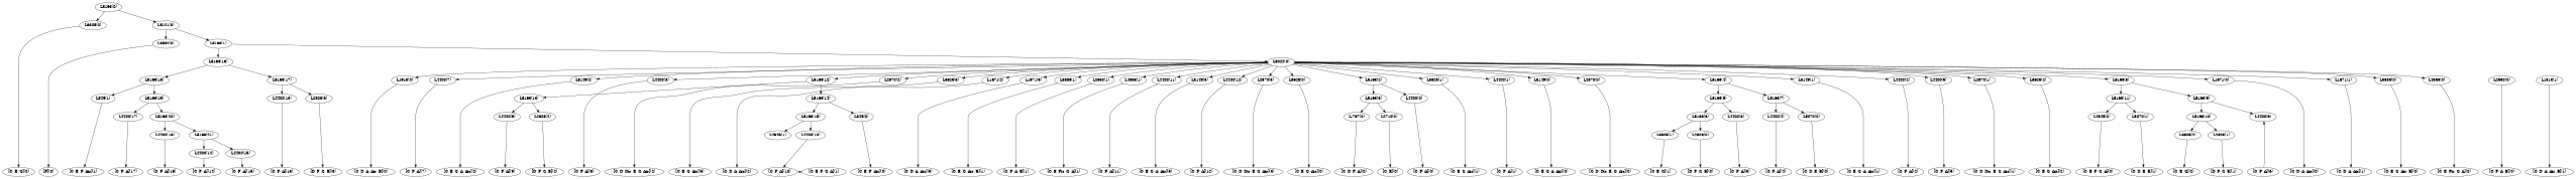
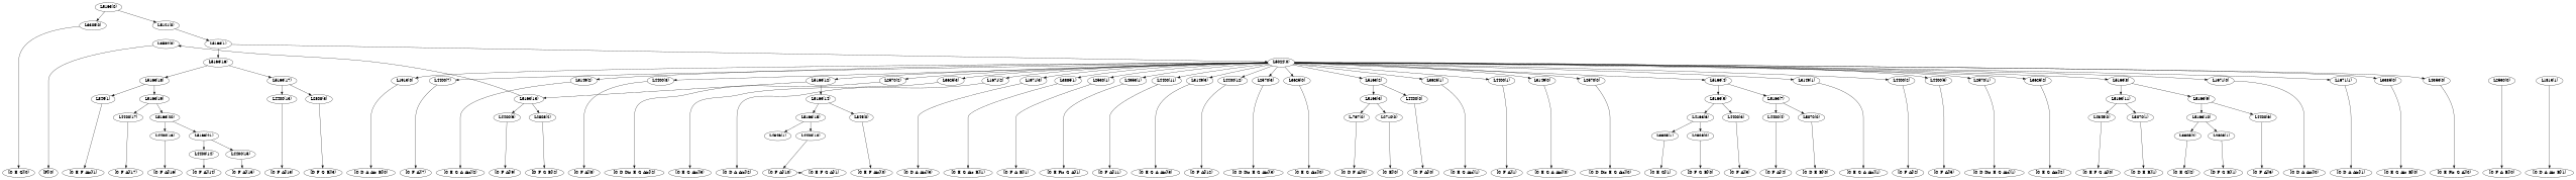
  digraph {
    "L5163(0)"
    "L3305(0)"
    "L5121(0)"
    "L5163(1)"
    "L3582(0)"
    "L5022(0)"
    "L5163(16)"
    "L3625(0)"
    "L5163(2)"
    "L3625(1)"
    "L4400(1)"
    "L3149(0)"
    "L4400(2)"
    "L2570(0)"
    "L5163(4)"
    "L3149(1)"
    "L4400(5)"
    "L2570(1)"
    "L5163(8)"
    "L3625(2)"
    "L1671(0)"
    "L1671(1)"
    n23 [label="L3385(0)"]
    "L2530(0)"
    "L4353(0)"
    n26 [label="L1913(0)"]
    "L4400(7)"
    "L3149(2)"
    "L4400(8)"
    "L2570(2)"
    "L5163(12)"
    "L3625(3)"
    "L1671(2)"
    "L1671(3)"
    "L3885(1)"
    "L2530(1)"
    "L4353(1)"
    "L1813(1)"
    "L4400(11)"
    "L3149(3)"
    "L4400(12)"
    "L2570(3)"
    "L5163(17)"
    "L5163(18)"
    "L4400(0)"
    "L5163(3)"
    "L5163(5)"
    "L5163(7)"
    "L5163(9)"
    "L5163(11)"
    "L5163(13)"
    "L5163(14)"
    "L4400(13)"
    "L2808(3)"
    "L845(1)"
    "L5163(19)"
    "L-767(0)"
    "L2710(0)"
    "L4400(3)"
-   "L5163(6)"
+   "L5163(6)" [label="L4163(6)"]
    "L5070(0)"
    "L4400(4)"
    "L4400(6)"
    "L5163(10)"
    "L5070(1)"
    n66 [label="L4345(0)"]
    "L4400(9)"
    "L2808(2)"
    "L845(0)"
    "L5163(15)"
    "L5163(20)"
    "L4400(17)"
    "L3305(1)"
    "L2808(0)"
    "L3305(2)"
    "L2808(1)"
    "L4400(10)"
    "L4346(1)"
    "L5163(21)"
    "L4400(16)"
    "L4400(14)"
    "L4400(15)"
    "[C  E  G](0)"
    "[C  E  G  Ais](0)"
    "[C  F  A](0)"
    "[C  D  F  A](0)"
    "[C  E](0)"
    "[C  E  G  Ais](1)"
    "[C  F  A](1)"
    "[C  E  G  A  Ais](0)"
    "[C  F  A](2)"
    "[C  D  Dis  E  G  Ais](0)"
    "[C  F  A](3)"
    "[C  E  G](1)"
    "[D  F  G  B](0)"
    "[C  D  E  B](0)"
    "[C  F  A](4)"
    "[C  E  G  A  Ais](1)"
    "[C  F  A](5)"
    "[C  D  Dis  E  G  Ais](1)"
    "[C  F  A](6)"
    "[C  E  G](2)"
    "[D  F  G  B](1)"
    "[C  D  E  B](1)"
    "[C  E  F  G  A](0)"
    "[C  E  G  Ais](2)"
    "[C  D  A  Ais](0)"
    "[C  D  A  Ais](1)"
    "[C  E  G  Ais  B](0)"
    "[C  F  A  B](0)"
    "[C  E  Fis  G  A](0)"
    "[C  D  A  Ais  B](0)"
    "[C  F  A](7)"
    "[C  E  G  A  Ais](2)"
    "[C  F  A](8)"
    "[C  D  Dis  E  G  Ais](2)"
    "[C  F  A](9)"
    "[D  F  G  B](2)"
    "[C  E  F  Ais](0)"
    "[C  F  A](10)"
    "[C  E  F  G  A](1)"
    "[C  E  G  Ais](3)"
    "[C  D  A  Ais](2)"
    "[C  D  A  Ais](3)"
    "[C  E  G  Ais  B](1)"
    "[C  F  A  B](1)"
    "[C  E  Fis  G  A](1)"
    "[C  D  A  Ais  B](1)"
    "[C  F  A](11)"
    "[C  E  G  A  Ais](3)"
    "[C  F  A](12)"
    "[C  D  Dis  E  G  Ais](3)"
    "[C  F  A](13)"
    "[D  F  G  B](3)"
    "[C  E  F  Ais](1)"
    "[C  F  A](14)"
    "[C  F  A](15)"
    "[C  F  A](16)"
    "[C  F  A](17)"
    "[F](0)"
    subgraph sub_1 {
      rank=min
      "L5163(0)"
    }
    subgraph sub_2 {
      rank=same
      "L3305(0)"
      "L5121(0)"
    }
    subgraph sub_3 {
      rank=same
      "L5163(1)"
      "L3582(0)"
    }
    subgraph sub_4 {
      rank=same
      "L5022(0)"
      "L5163(16)"
    }
    subgraph sub_5 {
      rank=same
      "L3625(0)"
      "L5163(2)"
      "L3625(1)"
      "L4400(1)"
      "L3149(0)"
      "L4400(2)"
      "L2570(0)"
      "L5163(4)"
      "L3149(1)"
      "L4400(5)"
      "L2570(1)"
      "L5163(8)"
      "L3625(2)"
      "L1671(0)"
      "L1671(1)"
      n23
      "L2530(0)"
      "L4353(0)"
      n26
      "L4400(7)"
      "L3149(2)"
      "L4400(8)"
      "L2570(2)"
      "L5163(12)"
      "L3625(3)"
      "L1671(2)"
      "L1671(3)"
      "L3885(1)"
      "L2530(1)"
      "L4353(1)"
      "L1813(1)"
      "L4400(11)"
      "L3149(3)"
      "L4400(12)"
      "L2570(3)"
      "L5163(17)"
      "L5163(18)"
    }
    subgraph sub_6 {
      rank=same
      "L4400(0)"
      "L5163(3)"
      "L5163(5)"
      "L5163(7)"
      "L5163(9)"
      "L5163(11)"
      "L5163(13)"
      "L5163(14)"
      "L4400(13)"
      "L2808(3)"
      "L845(1)"
      "L5163(19)"
    }
    subgraph sub_7 {
      rank=same
      "L-767(0)"
      "L2710(0)"
      "L4400(3)"
      "L5163(6)"
      "L5070(0)"
      "L4400(4)"
      "L4400(6)"
      "L5163(10)"
      "L5070(1)"
      n66
      "L4400(9)"
      "L2808(2)"
      "L845(0)"
      "L5163(15)"
      "L5163(20)"
      "L4400(17)"
    }
    subgraph sub_8 {
      rank=same
      "L3305(1)"
      "L2808(0)"
      "L3305(2)"
      "L2808(1)"
      "L4400(10)"
      "L4346(1)"
      "L5163(21)"
      "L4400(16)"
    }
    subgraph sub_9 {
      rank=same
      "L4400(14)"
      "L4400(15)"
    }
    subgraph sub_10 {
      rank=max
      "[C  E  G](0)"
      "[C  E  G  Ais](0)"
      "[C  F  A](0)"
      "[C  D  F  A](0)"
      "[C  E](0)"
      "[C  E  G  Ais](1)"
      "[C  F  A](1)"
      "[C  E  G  A  Ais](0)"
      "[C  F  A](2)"
      "[C  D  Dis  E  G  Ais](0)"
      "[C  F  A](3)"
      "[C  E  G](1)"
      "[D  F  G  B](0)"
      "[C  D  E  B](0)"
      "[C  F  A](4)"
      "[C  E  G  A  Ais](1)"
      "[C  F  A](5)"
      "[C  D  Dis  E  G  Ais](1)"
      "[C  F  A](6)"
      "[C  E  G](2)"
      "[D  F  G  B](1)"
      "[C  D  E  B](1)"
      "[C  E  F  G  A](0)"
      "[C  E  G  Ais](2)"
      "[C  D  A  Ais](0)"
      "[C  D  A  Ais](1)"
      "[C  E  G  Ais  B](0)"
      "[C  F  A  B](0)"
      "[C  E  Fis  G  A](0)"
      "[C  D  A  Ais  B](0)"
      "[C  F  A](7)"
      "[C  E  G  A  Ais](2)"
      "[C  F  A](8)"
      "[C  D  Dis  E  G  Ais](2)"
      "[C  F  A](9)"
      "[D  F  G  B](2)"
      "[C  E  F  Ais](0)"
      "[C  F  A](10)"
      "[C  E  F  G  A](1)"
      "[C  E  G  Ais](3)"
      "[C  D  A  Ais](2)"
      "[C  D  A  Ais](3)"
      "[C  E  G  Ais  B](1)"
      "[C  F  A  B](1)"
      "[C  E  Fis  G  A](1)"
      "[C  D  A  Ais  B](1)"
      "[C  F  A](11)"
      "[C  E  G  A  Ais](3)"
      "[C  F  A](12)"
      "[C  D  Dis  E  G  Ais](3)"
      "[C  F  A](13)"
      "[D  F  G  B](3)"
      "[C  E  F  Ais](1)"
      "[C  F  A](14)"
      "[C  F  A](15)"
      "[C  F  A](16)"
      "[C  F  A](17)"
      "[F](0)"
    }
    "L5163(0)" -> "L3305(0)"
    "L5163(0)" -> "L5121(0)"
    "L3305(0)" -> "[C  E  G](0)"
    "L5121(0)" -> "L5163(1)"
-   "L5121(0)" -> "L3582(0)"
+   "L5163(13)" -> "L3582(0)"
    "L5163(1)" -> "L5022(0)"
    "L5163(1)" -> "L5163(16)"
    "L3582(0)" -> "[F](0)"
    "L5022(0)" -> "L3625(0)"
    "L5022(0)" -> "L5163(2)"
    "L5022(0)" -> "L3625(1)"
    "L5022(0)" -> "L4400(1)"
    "L5022(0)" -> "L3149(0)"
    "L5022(0)" -> "L4400(2)"
    "L5022(0)" -> "L2570(0)"
    "L5022(0)" -> "L5163(4)"
    "L5022(0)" -> "L3149(1)"
    "L5022(0)" -> "L4400(5)"
    "L5022(0)" -> "L2570(1)"
    "L5022(0)" -> "L5163(8)"
    "L5022(0)" -> "L3625(2)"
    "L5022(0)" -> "L1671(0)"
    "L5022(0)" -> "L1671(1)"
    "L5022(0)" -> n23
    "L5022(0)" -> "L4353(0)"
    "L5022(0)" -> n26
    "L5022(0)" -> "L4400(7)"
    "L5022(0)" -> "L3149(2)"
    "L5022(0)" -> "L4400(8)"
    "L5022(0)" -> "L2570(2)"
    "L5022(0)" -> "L5163(12)"
    "L5022(0)" -> "L3625(3)"
    "L5022(0)" -> "L1671(2)"
    "L5022(0)" -> "L1671(3)"
    "L5022(0)" -> "L3885(1)"
    "L5022(0)" -> "L2530(1)"
    "L5022(0)" -> "L4353(1)"
    "L5022(0)" -> "L4400(11)"
    "L5022(0)" -> "L3149(3)"
    "L5022(0)" -> "L4400(12)"
    "L5022(0)" -> "L2570(3)"
    "L5163(16)" -> "L5163(17)"
    "L5163(16)" -> "L5163(18)"
    "L3625(0)" -> "[C  E  G  Ais](0)"
    "L5163(2)" -> "L4400(0)"
    "L5163(2)" -> "L5163(3)"
    "L3625(1)" -> "[C  E  G  Ais](1)"
    "L4400(1)" -> "[C  F  A](1)"
    "L3149(0)" -> "[C  E  G  A  Ais](0)"
    "L4400(2)" -> "[C  F  A](2)"
    "L2570(0)" -> "[C  D  Dis  E  G  Ais](0)"
    "L5163(4)" -> "L5163(5)"
    "L5163(4)" -> "L5163(7)"
    "L3149(1)" -> "[C  E  G  A  Ais](1)"
    "L4400(5)" -> "[C  F  A](5)"
    "L2570(1)" -> "[C  D  Dis  E  G  Ais](1)"
    "L5163(8)" -> "L5163(9)"
    "L5163(8)" -> "L5163(11)"
    "L3625(2)" -> "[C  E  G  Ais](2)"
    "L1671(0)" -> "[C  D  A  Ais](0)"
    "L1671(1)" -> "[C  D  A  Ais](1)"
    n23 -> "[C  E  G  Ais  B](0)"
    "L2530(0)" -> "[C  F  A  B](0)"
    "L4353(0)" -> "[C  E  Fis  G  A](0)"
    n26 -> "[C  D  A  Ais  B](0)"
    "L4400(7)" -> "[C  F  A](7)"
    "L3149(2)" -> "[C  E  G  A  Ais](2)"
    "L4400(8)" -> "[C  F  A](8)"
    "L2570(2)" -> "[C  D  Dis  E  G  Ais](2)"
    "L5163(12)" -> "L5163(13)"
    "L5163(12)" -> "L5163(14)"
    "L3625(3)" -> "[C  E  G  Ais](3)"
    "L1671(2)" -> "[C  D  A  Ais](2)"
    "L1671(3)" -> "[C  D  A  Ais](3)"
    "L3885(1)" -> "[C  E  G  Ais  B](1)"
    "L2530(1)" -> "[C  F  A  B](1)"
    "L4353(1)" -> "[C  E  Fis  G  A](1)"
    "L1813(1)" -> "[C  D  A  Ais  B](1)"
    "L4400(11)" -> "[C  F  A](11)"
    "L3149(3)" -> "[C  E  G  A  Ais](3)"
    "L4400(12)" -> "[C  F  A](12)"
    "L2570(3)" -> "[C  D  Dis  E  G  Ais](3)"
    "L5163(17)" -> "L4400(13)"
    "L5163(17)" -> "L2808(3)"
    "L5163(18)" -> "L845(1)"
    "L5163(18)" -> "L5163(19)"
    "L4400(0)" -> "[C  F  A](0)"
    "L5163(3)" -> "L-767(0)"
    "L5163(3)" -> "L2710(0)"
    "L5163(5)" -> "L4400(3)"
    "L5163(5)" -> "L5163(6)"
    "L5163(7)" -> "L5070(0)"
    "L5163(7)" -> "L4400(4)"
    "L5163(9)" -> "L4400(6)"
    "L5163(9)" -> "L5163(10)"
    "L5163(11)" -> "L5070(1)"
    "L5163(11)" -> n66
    "L5163(13)" -> "L4400(9)"
    "L5163(13)" -> "L2808(2)"
    "L5163(14)" -> "L845(0)"
    "L5163(14)" -> "L5163(15)"
    "L4400(13)" -> "[C  F  A](13)"
    "L2808(3)" -> "[D  F  G  B](3)"
    "L845(1)" -> "[C  E  F  Ais](1)"
    "L5163(19)" -> "L5163(20)"
    "L5163(19)" -> "L4400(17)"
    "L-767(0)" -> "[C  D  F  A](0)"
    "L2710(0)" -> "[C  E](0)"
    "L4400(3)" -> "[C  F  A](3)"
    "L5163(6)" -> "L3305(1)"
    "L5163(6)" -> "L2808(0)"
    "L5070(0)" -> "[C  D  E  B](0)"
    "L4400(4)" -> "[C  F  A](4)"
-   "[C  F  A](6)" -> "L4400(6)"
+   "L4400(6)" -> "[C  F  A](6)"
    "L5163(10)" -> "L3305(2)"
    "L5163(10)" -> "L2808(1)"
    "L5070(1)" -> "[C  D  E  B](1)"
    n66 -> "[C  E  F  G  A](0)"
    "L4400(9)" -> "[C  F  A](9)"
    "L2808(2)" -> "[D  F  G  B](2)"
    "L845(0)" -> "[C  E  F  Ais](0)"
    "L5163(15)" -> "L4400(10)"
    "L5163(15)" -> "L4346(1)"
    "L5163(20)" -> "L5163(21)"
    "L5163(20)" -> "L4400(16)"
    "L4400(17)" -> "[C  F  A](17)"
    "L3305(1)" -> "[C  E  G](1)"
    "L2808(0)" -> "[D  F  G  B](0)"
    "L3305(2)" -> "[C  E  G](2)"
    "L2808(1)" -> "[D  F  G  B](1)"
    "L4400(10)" -> "[C  F  A](10)"
    "L5163(21)" -> "L4400(14)"
    "L5163(21)" -> "L4400(15)"
    "L4400(16)" -> "[C  F  A](16)"
    "L4400(14)" -> "[C  F  A](14)"
    "L4400(15)" -> "[C  F  A](15)"
    "[C  F  A](10)" -> "[C  E  F  G  A](1)"
  }
